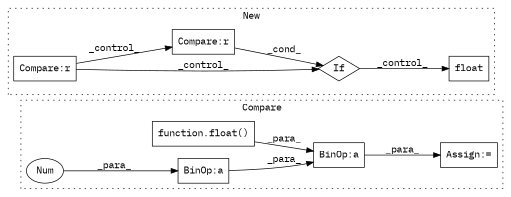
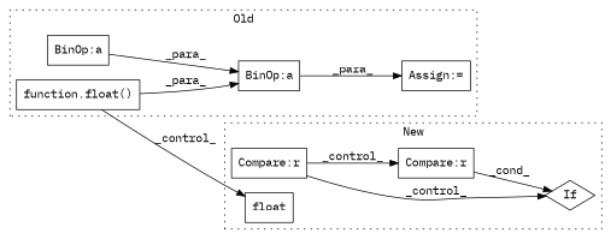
  digraph {
    fontname="IBM Plex Mono"
    rankdir=LR
    node [a=82 fontname="IBM Plex Mono" l=3 s=3243 shape=box]
    edge [fontname="IBM Plex Mono"]
    n1 [a=75 l="6,1" label="function.float()" s="2862,2874"]
    n2 [label="BinOp:a" s=2974]
    n3 [a=68 label="Assign:=" s=2936]
    n4 [l=1 label="BinOp:a" s=2905]
-   n5 [a=76 l=2 label=Num s=2903 shape=ellipse]
    n6 [a=96 l=0 label=If shape=diamond]
    n7 [a=40 l=27 label="Compare:r"]
    n8 [a=40 l=25 label="Compare:r" s=3152]
    n9 [a=93 l=7 label=float s=3284]
    subgraph cluster_1 {
-     label=Compare
+     label=Old
      style=dotted
      n1
      n2
      n3
      n4
-     n5
    }
    subgraph cluster_2 {
      label=New
      style=dotted
      n6
      n7
      n8
      n9
    }
    n1 -> n2 [label=_para_]
    n2 -> n3 [label=_para_]
    n4 -> n2 [label=_para_]
-   n5 -> n4 [label=_para_]
-   n6 -> n9 [label=_control_]
+   n1 -> n9 [label=_control_]
    n7 -> n6 [label=_cond_]
    n8 -> n6 [label=_control_]
    n8 -> n7 [label=_control_]
  }
